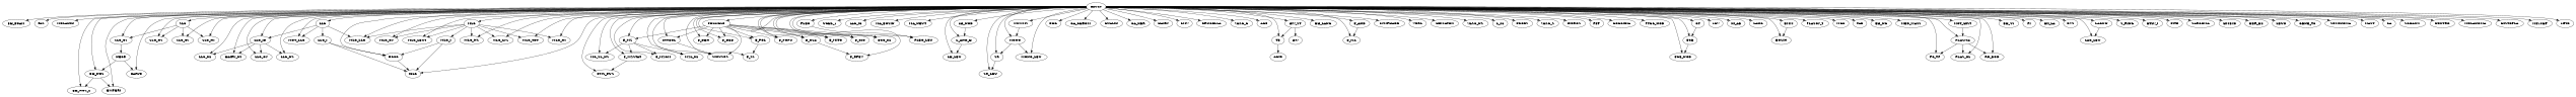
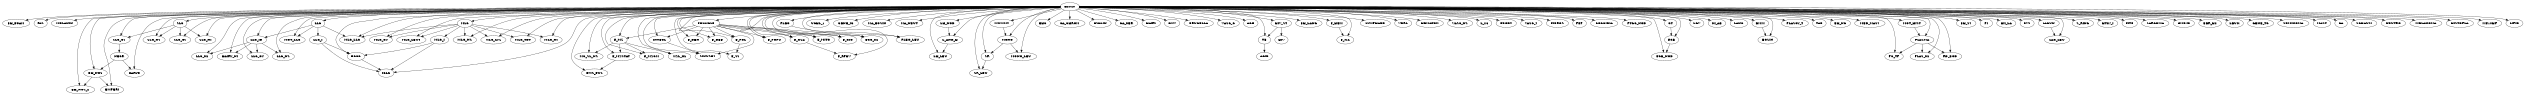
  digraph {
    FAULT
    BH_FOAM
    PAS
    MELANIN
    BH_NOS_L
    BH_NOS
    MLC_CY
    MLC
    INTFOL
    FOLLICLE
    MC_SL_NS
    F_MZ
    F_POL
    PLEO_LEU
    PLEO
    FMZ_FUS
    F_MZSTAT
    UCHL_1
    LLC_ID
    LLC
-   GENE_IG [label=LAC_IG]
+   GENE_IG
    F_DEN
    MA_EOSIN
    MA_NEUT
    LH_NOD
    SR
    MONO
    SLC
    EHC
    CA_CHROM
    LLC_KL
    MLC_LEU9
    MOT_LLC
    HYALIN
    MLC_LLC
    ECCC
    CA_KER
    EMPERI
    HAIRY
    MUMMY
    CMV
    KARYO
    BRUCELLA
    F_DEF
    F_POPU
    VASC_C
    AGE
    TB
    HIV_ST
    BH_LANG
    F_ISL
-   F_HEM [label=F_AND]
+   F_HEM
    LYMPHADE
    VDRL
    SR_LEU
    MLC_NS
    HEMATOX
    VASC_NS
    L_26
    FBODY
    VASC_S
    FIBROS
    MLC_LYZ
    LH_LEU
    L_AND_H
    PFP
    COCCIDIA
    PTGC_NOD
    FCB
    CT
    LGV
    F_SS
    SLC_NS
    F_MZCM
    F_CSA
    KI_AB
    LANG
    SLC_CS
    MONO_LEU
    EOSIN
    EMM
    PLASCY_T
-   MCC
    TAB
    EH_NC
    F_RPBV
    F_MITO
    MED_MASS
    PC_TP
    PLASMA
    PLAS_KL
    BH_SS
    PI
    F_CIO
    MLC_TDT
    ICLC
    HX_LA
    DVS
    LAC_LEU
    LACUN
    n101 [label=HAIRY_NI]
    MOT_HIST
    SLC_CY
    FCB_NOD
    RD_BOD
    S_RING
    MZL_KL
    HTLV_I
    FITE
    LLC_CY
    SARCOMA
    HMB45
    BER_H2
    LEUK
    GENE_TC
    SEMINOMA
    MAST
    CA
    MLC_NI
    SINUSES
    SCHAUM
    NEUTRO
    MELANOMA
    HISTOPLA
    FCC_KL
    LLC_NS
    MF10HP
    SLC_NI
    LIPID
    MLC_I
    LLC_I
    NECR
    ACID
    HIV
    FAULT -> BH_FOAM
    FAULT -> PAS
    FAULT -> MELANIN
    FAULT -> BH_NOS_L
    FAULT -> BH_NOS
    FAULT -> MLC_CY
    FAULT -> MLC
    FAULT -> INTFOL
    FAULT -> FOLLICLE
    FAULT -> MC_SL_NS
    FAULT -> F_MZ
    FAULT -> F_POL
    FAULT -> PLEO_LEU
    FAULT -> PLEO
    FAULT -> FMZ_FUS
    FAULT -> F_MZSTAT
    FAULT -> UCHL_1
    FAULT -> LLC_ID
    FAULT -> LLC
    FAULT -> GENE_IG
    FAULT -> F_DEN
    FAULT -> MA_EOSIN
    FAULT -> MA_NEUT
    FAULT -> LH_NOD
    FAULT -> SR
    FAULT -> MONO
    FAULT -> SLC
    FAULT -> EHC
    FAULT -> CA_CHROM
    FAULT -> LLC_KL
    FAULT -> MLC_LEU9
    FAULT -> MOT_LLC
    FAULT -> HYALIN
    FAULT -> MLC_LLC
    FAULT -> ECCC
    FAULT -> CA_KER
    FAULT -> EMPERI
    FAULT -> HAIRY
    FAULT -> MUMMY
    FAULT -> CMV
    FAULT -> KARYO
    FAULT -> BRUCELLA
    FAULT -> F_DEF
    FAULT -> F_POPU
    FAULT -> VASC_C
    FAULT -> AGE
    FAULT -> TB
    FAULT -> HIV_ST
    FAULT -> BH_LANG
    FAULT -> F_ISL
    FAULT -> F_HEM
    FAULT -> LYMPHADE
    FAULT -> VDRL
    FAULT -> SR_LEU
    FAULT -> MLC_NS
    FAULT -> HEMATOX
    FAULT -> VASC_NS
    FAULT -> L_26
    FAULT -> FBODY
    FAULT -> VASC_S
    FAULT -> FIBROS
    FAULT -> MLC_LYZ
    FAULT -> LH_LEU
    FAULT -> L_AND_H
    FAULT -> PFP
    FAULT -> COCCIDIA
    FAULT -> PTGC_NOD
    FAULT -> FCB
    FAULT -> CT
    FAULT -> LGV
    FAULT -> F_SS
    FAULT -> SLC_NS
    FAULT -> F_MZCM
    FAULT -> F_CSA
    FAULT -> KI_AB
    FAULT -> LANG
    FAULT -> SLC_CS
    FAULT -> MONO_LEU
    FAULT -> EOSIN
    FAULT -> EMM
    FAULT -> PLASCY_T
-   FAULT -> MCC
    FAULT -> TAB
    FAULT -> EH_NC
    FAULT -> F_RPBV
    FAULT -> F_MITO
    FAULT -> MED_MASS
    FAULT -> PC_TP
    FAULT -> PLASMA
    FAULT -> PLAS_KL
    FAULT -> BH_SS
    FAULT -> PI
    FAULT -> F_CIO
    FAULT -> MLC_TDT
    FAULT -> ICLC
    FAULT -> HX_LA
    FAULT -> DVS
    FAULT -> LAC_LEU
    FAULT -> LACUN
    FAULT -> n101
    FAULT -> MOT_HIST
    FAULT -> SLC_CY
    FAULT -> FCB_NOD
    FAULT -> RD_BOD
    FAULT -> S_RING
    FAULT -> MZL_KL
    FAULT -> HTLV_I
    FAULT -> FITE
    FAULT -> LLC_CY
    FAULT -> SARCOMA
    FAULT -> HMB45
    FAULT -> BER_H2
    FAULT -> LEUK
    FAULT -> GENE_TC
    FAULT -> SEMINOMA
    FAULT -> MAST
    FAULT -> CA
    FAULT -> MLC_NI
    FAULT -> SINUSES
    FAULT -> SCHAUM
    FAULT -> NEUTRO
    FAULT -> MELANOMA
    FAULT -> HISTOPLA
    FAULT -> FCC_KL
    FAULT -> LLC_NS
    FAULT -> MF10HP
    FAULT -> SLC_NI
    FAULT -> LIPID
    BH_NOS -> BH_NOS_L
    BH_NOS -> EMPERI
    MLC -> MLC_CY
    MLC -> MLC_LEU9
    MLC -> MLC_LLC
    MLC -> MLC_NS
    MLC -> MLC_LYZ
    MLC -> MLC_TDT
    MLC -> MLC_NI
    MLC -> MLC_I
    INTFOL -> SINUSES
    FOLLICLE -> INTFOL
    FOLLICLE -> F_MZ
    FOLLICLE -> F_POL
    FOLLICLE -> F_DEN
    FOLLICLE -> F_DEF
    FOLLICLE -> F_POPU
    FOLLICLE -> F_CSA
    FOLLICLE -> F_MITO
    FOLLICLE -> F_CIO
    FOLLICLE -> SINUSES
    FOLLICLE -> FCC_KL
    F_MZ -> MC_SL_NS
    F_MZ -> F_MZSTAT
    F_MZ -> F_MZCM
    F_MZ -> MZL_KL
    F_POL -> F_SS
    PLEO -> PLEO_LEU
    F_MZSTAT -> FMZ_FUS
    LLC_ID -> LLC_KL
    LLC_ID -> n101
    LLC_ID -> LLC_CY
    LLC_ID -> LLC_NS
    LLC -> LLC_ID
    LLC -> MOT_LLC
    LLC -> MLC_LLC
    LLC -> LLC_I
    LH_NOD -> L_AND_H
    SR -> SR_LEU
    MONO -> SR
    MONO -> MONO_LEU
    SLC -> SLC_NS
    SLC -> SLC_CS
    SLC -> SLC_CY
    SLC -> SLC_NI
    ECCC -> ICLC
    MUMMY -> MONO
    TB -> ACID
    HIV_ST -> TB
    HIV_ST -> HIV
    F_HEM -> F_ISL
    L_AND_H -> LH_LEU
    FCB -> FCB_NOD
    CT -> FCB
    F_CSA -> F_RPBV
    SLC_CS -> NECR
    EMM -> EOSIN
    PLASMA -> PC_TP
    PLASMA -> PLAS_KL
    PLASMA -> RD_BOD
    LACUN -> LAC_LEU
    MOT_HIST -> PLASMA
    MLC_I -> ECCC
    MLC_I -> ICLC
    LLC_I -> ECCC
    LLC_I -> ICLC
    NECR -> BH_NOS
    NECR -> KARYO
  }
